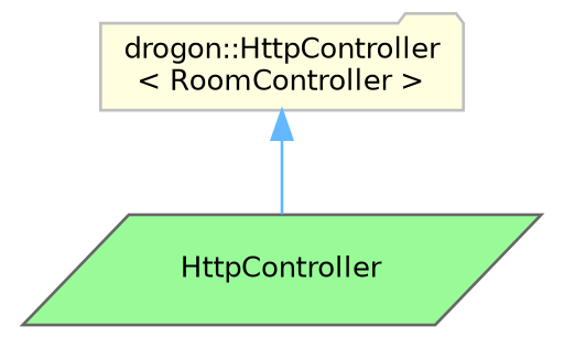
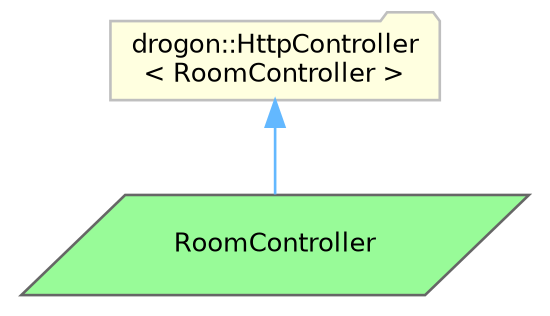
  digraph {
    node [fontname=Helvetica fontsize=10 style=filled]
-   n1 [color=gray40 fillcolor=palegreen fontcolor=black height=0.2 label=HttpController shape=parallelogram width=0.4]
+   n1 [color=gray40 fillcolor=palegreen fontcolor=black height=0.2 label=RoomController shape=parallelogram width=0.4]
    n2 [color=grey75 fillcolor=lightyellow height=0.2 label="drogon::HttpController\l\< RoomController \>" shape=folder width=0.4]
    n2 -> n1 [color=steelblue1 dir=back fontname=Helvetica fontsize=10 labelfontname=Helvetica labelfontsize=10 style=solid]
  }
